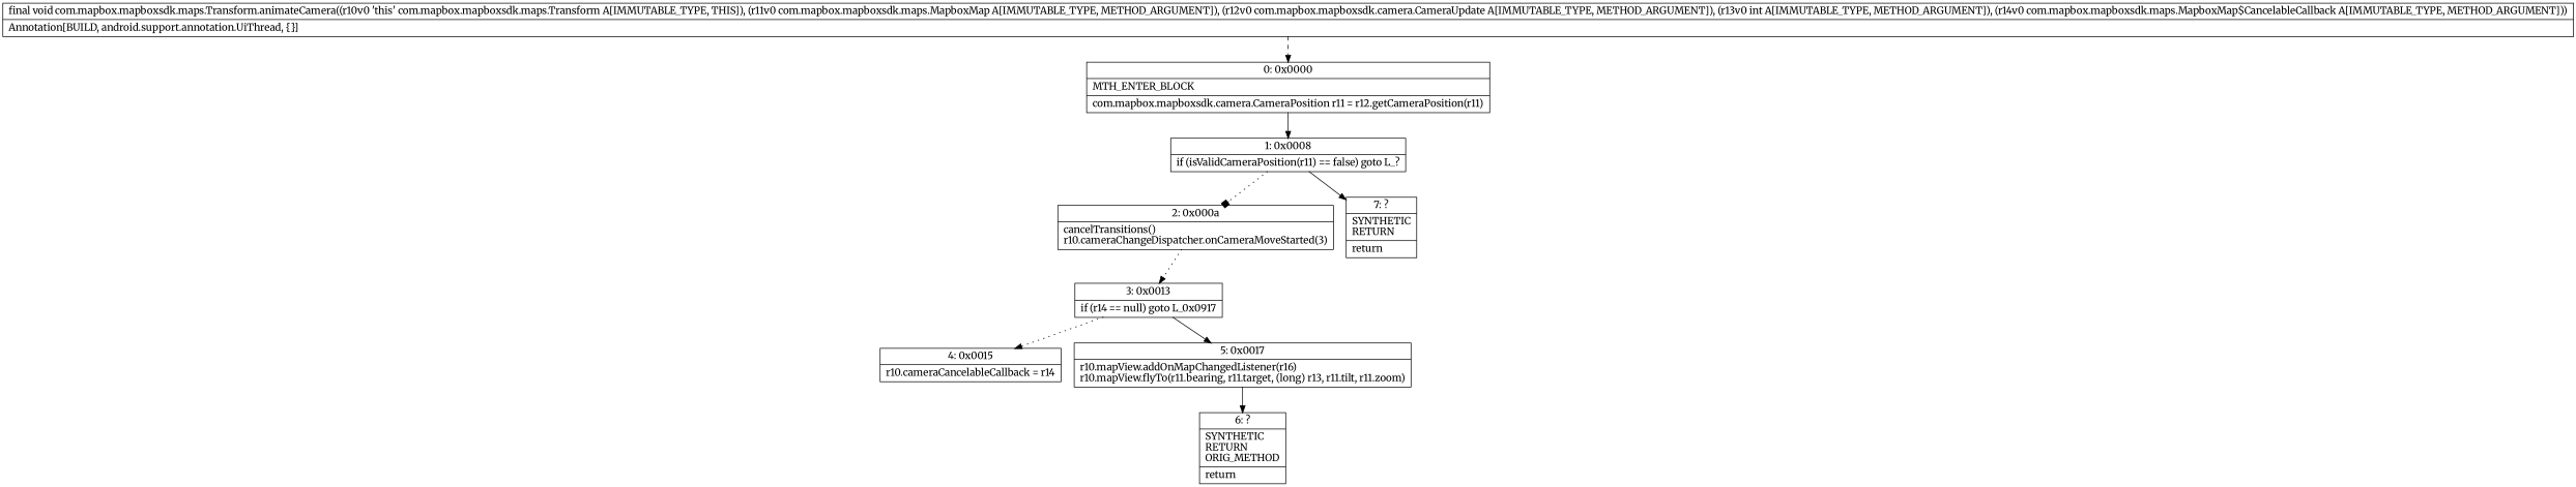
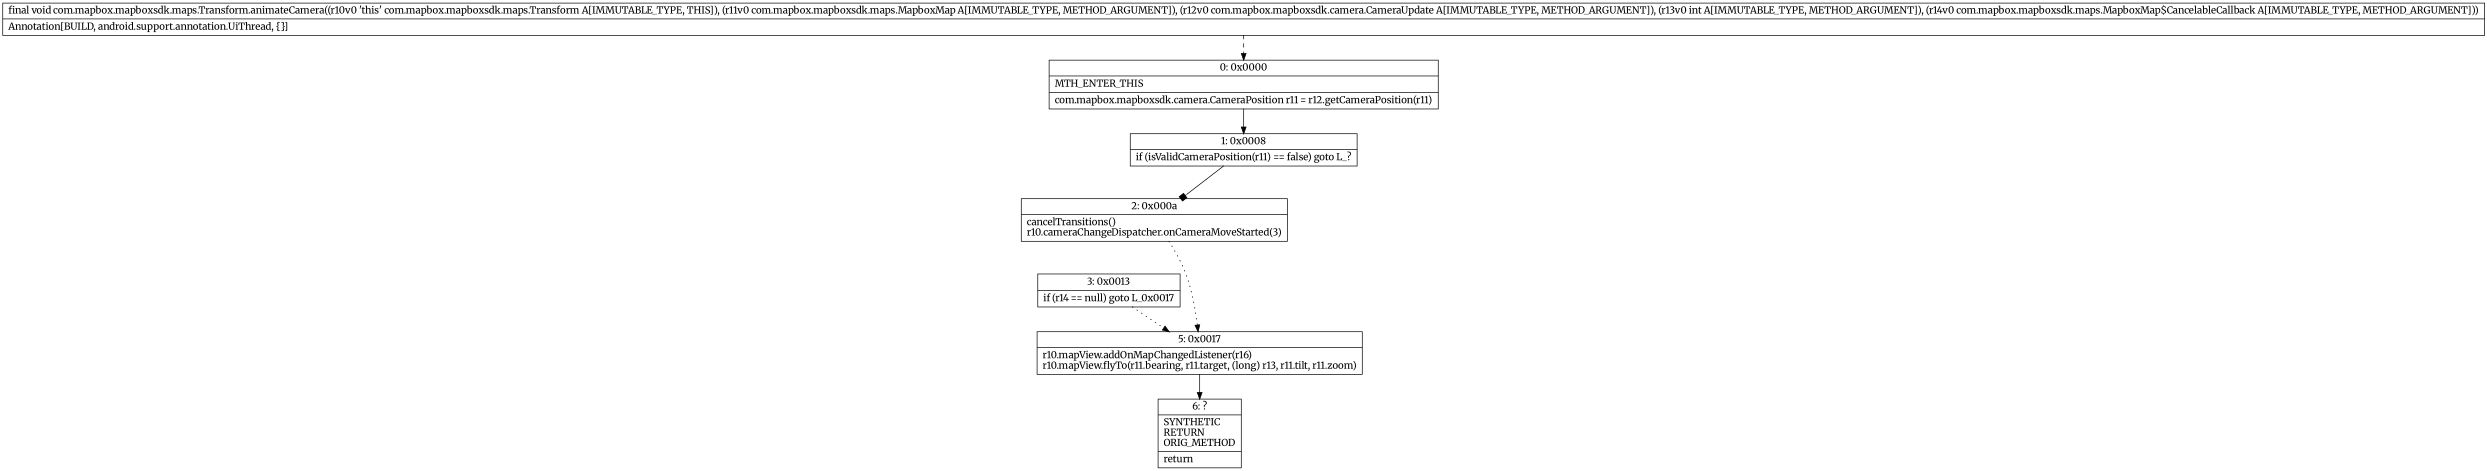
  digraph {
    fontname=Merriweather
    node [fontname=Merriweather shape=record]
    edge [arrowhead=normal fontname=Merriweather style=solid]
-   n1 [label="{0\:\ 0x0000|MTH_ENTER_BLOCK\l|com.mapbox.mapboxsdk.camera.CameraPosition r11 = r12.getCameraPosition(r11)\l}"]
+   n1 [label="{0\:\ 0x0000|MTH_ENTER_THIS\l|com.mapbox.mapboxsdk.camera.CameraPosition r11 = r12.getCameraPosition(r11)\l}"]
    n2 [label="{1\:\ 0x0008|if (isValidCameraPosition(r11) == false) goto L_?\l}"]
    n3 [label="{2\:\ 0x000a|cancelTransitions()\lr10.cameraChangeDispatcher.onCameraMoveStarted(3)\l}"]
-   n4 [label="{7\:\ ?|SYNTHETIC\lRETURN\l|return\l}"]
-   n5 [label="{3\:\ 0x0013|if (r14 == null) goto L_0x0917\l}"]
-   n6 [label="{4\:\ 0x0015|r10.cameraCancelableCallback = r14\l}"]
+   n5 [label="{3\:\ 0x0013|if (r14 == null) goto L_0x0017\l}"]
    n7 [label="{5\:\ 0x0017|r10.mapView.addOnMapChangedListener(r16)\lr10.mapView.flyTo(r11.bearing, r11.target, (long) r13, r11.tilt, r11.zoom)\l}"]
    n8 [label="{6\:\ ?|SYNTHETIC\lRETURN\lORIG_METHOD\l|return\l}"]
    n9 [label="{final void com.mapbox.mapboxsdk.maps.Transform.animateCamera((r10v0 'this' com.mapbox.mapboxsdk.maps.Transform A[IMMUTABLE_TYPE, THIS]), (r11v0 com.mapbox.mapboxsdk.maps.MapboxMap A[IMMUTABLE_TYPE, METHOD_ARGUMENT]), (r12v0 com.mapbox.mapboxsdk.camera.CameraUpdate A[IMMUTABLE_TYPE, METHOD_ARGUMENT]), (r13v0 int A[IMMUTABLE_TYPE, METHOD_ARGUMENT]), (r14v0 com.mapbox.mapboxsdk.maps.MapboxMap$CancelableCallback A[IMMUTABLE_TYPE, METHOD_ARGUMENT]))  | Annotation[BUILD, android.support.annotation.UiThread, \{\}]\l}"]
    n1 -> n2
-   n2 -> n3 [arrowhead=box style=dotted]
-   n2 -> n4
-   n3 -> n5 [style=dotted]
-   n5 -> n6 [style=dotted]
-   n5 -> n7
+   n2 -> n3 [arrowhead=box]
+   n3 -> n7 [style=dotted]
+   n5 -> n7 [style=dotted]
    n7 -> n8
    n9 -> n1 [style=dashed]
  }
